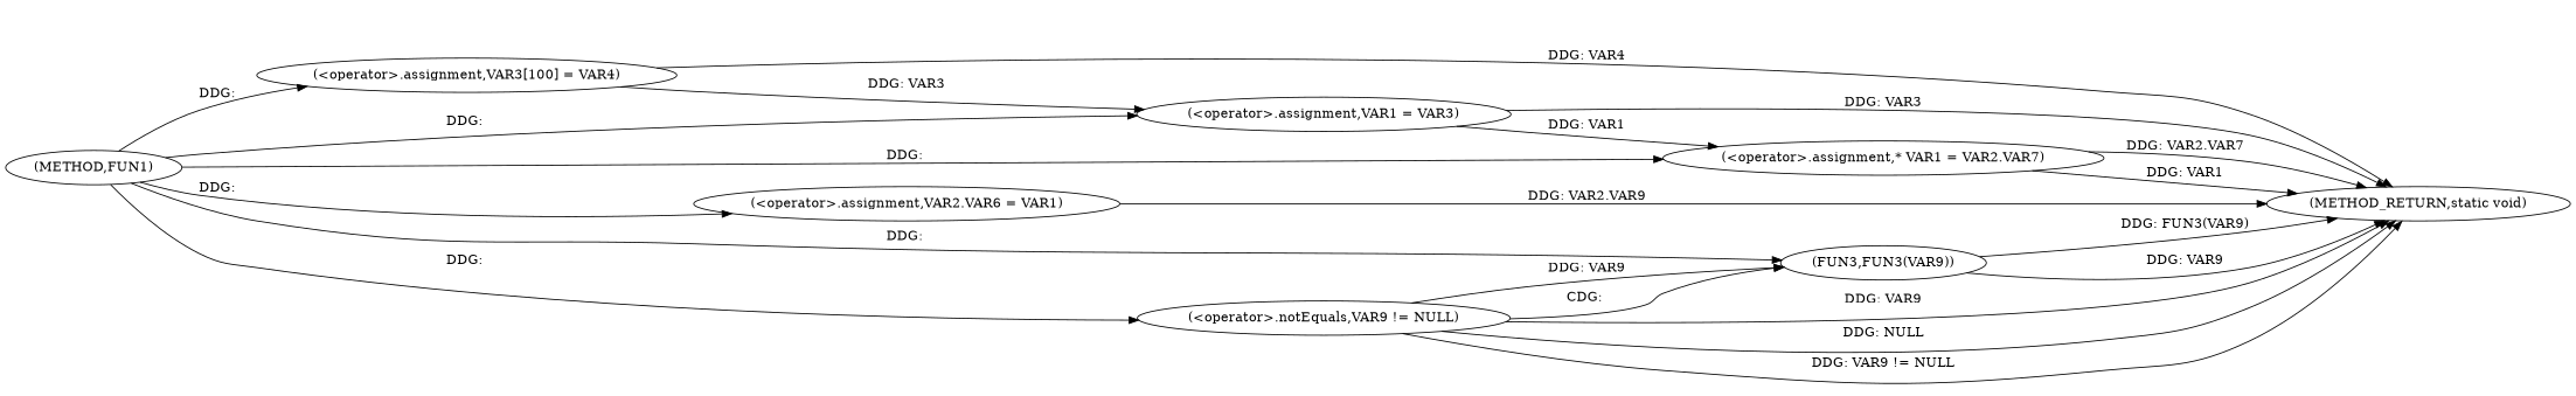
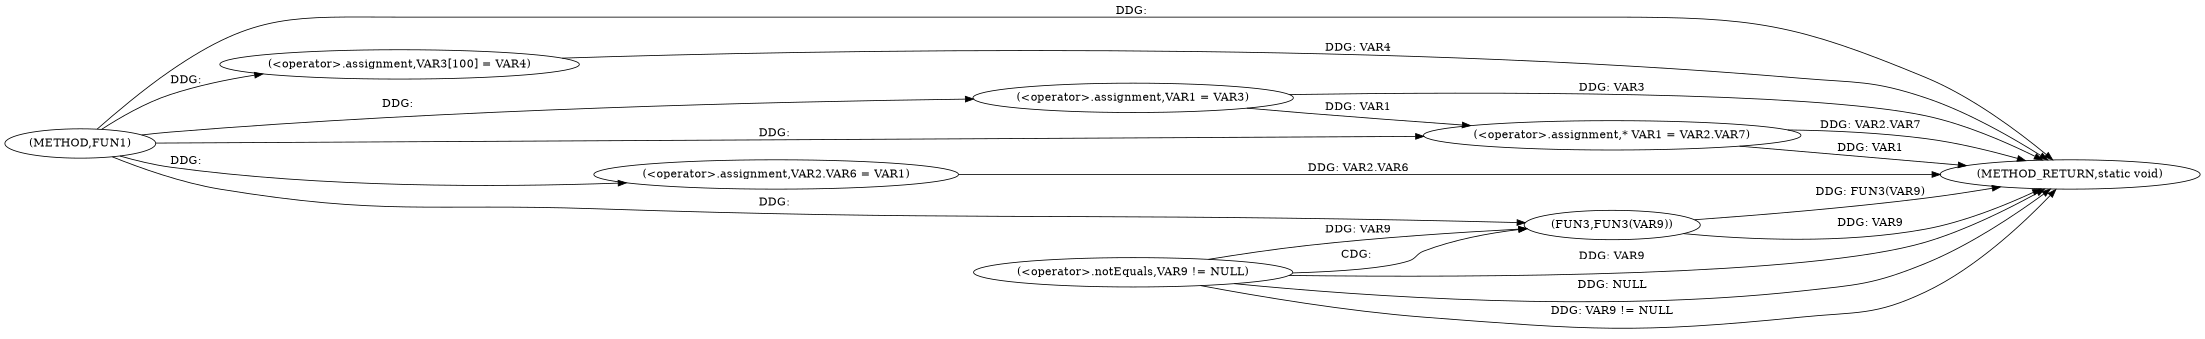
  digraph {
    rankdir=LR
    n1 [label="(METHOD,FUN1)"]
    n2 [label="(<operator>.assignment,VAR3[100] = VAR4)"]
    n3 [label="(<operator>.assignment,VAR1 = VAR3)"]
    n4 [label="(<operator>.assignment,VAR2.VAR6 = VAR1)"]
    n5 [label="(<operator>.assignment,* VAR1 = VAR2.VAR7)"]
    n6 [label="(<operator>.notEquals,VAR9 != NULL)"]
    n7 [label="(FUN3,FUN3(VAR9))"]
    n8 [label="(METHOD_RETURN,static void)"]
    n1 -> n2 [label="DDG: "]
    n1 -> n3 [label="DDG: "]
    n1 -> n4 [label="DDG: "]
    n1 -> n5 [label="DDG: "]
-   n1 -> n6 [label="DDG: "]
+   n1 -> n8 [label="DDG: "]
    n1 -> n7 [label="DDG: "]
-   n2 -> n3 [label="DDG: VAR3"]
    n2 -> n8 [label="DDG: VAR4"]
    n3 -> n5 [label="DDG: VAR1"]
    n3 -> n8 [label="DDG: VAR3"]
-   n4 -> n8 [label="DDG: VAR2.VAR9"]
+   n4 -> n8 [label="DDG: VAR2.VAR6"]
    n5 -> n8 [label="DDG: VAR1"]
    n5 -> n8 [label="DDG: VAR2.VAR7"]
    n6 -> n7 [label="DDG: VAR9"]
    n6 -> n7 [label="CDG: "]
    n6 -> n8 [label="DDG: VAR9"]
    n6 -> n8 [label="DDG: NULL"]
    n6 -> n8 [label="DDG: VAR9 != NULL"]
    n7 -> n8 [label="DDG: VAR9"]
    n7 -> n8 [label="DDG: FUN3(VAR9)"]
  }
